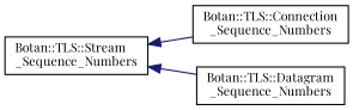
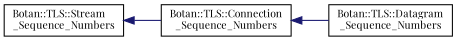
  digraph {
    fontname="Playfair Display"
    rankdir=LR
    node [color=black fillcolor=white fontname="Playfair Display" fontsize=10 shape=record style=filled]
    edge [color=midnightblue dir=back fontname="Playfair Display" fontsize=10 labelfontname=Helvetica labelfontsize=10 style=solid]
    n1 [height=0.2 label="Botan::TLS::Connection\l_Sequence_Numbers" width=0.4]
    n2 [height=0.2 label="Botan::TLS::Datagram\l_Sequence_Numbers" width=0.4]
    n3 [height=0.2 label="Botan::TLS::Stream\l_Sequence_Numbers" width=0.4]
-   n3 -> n2
+   n1 -> n2
    n3 -> n1
  }
